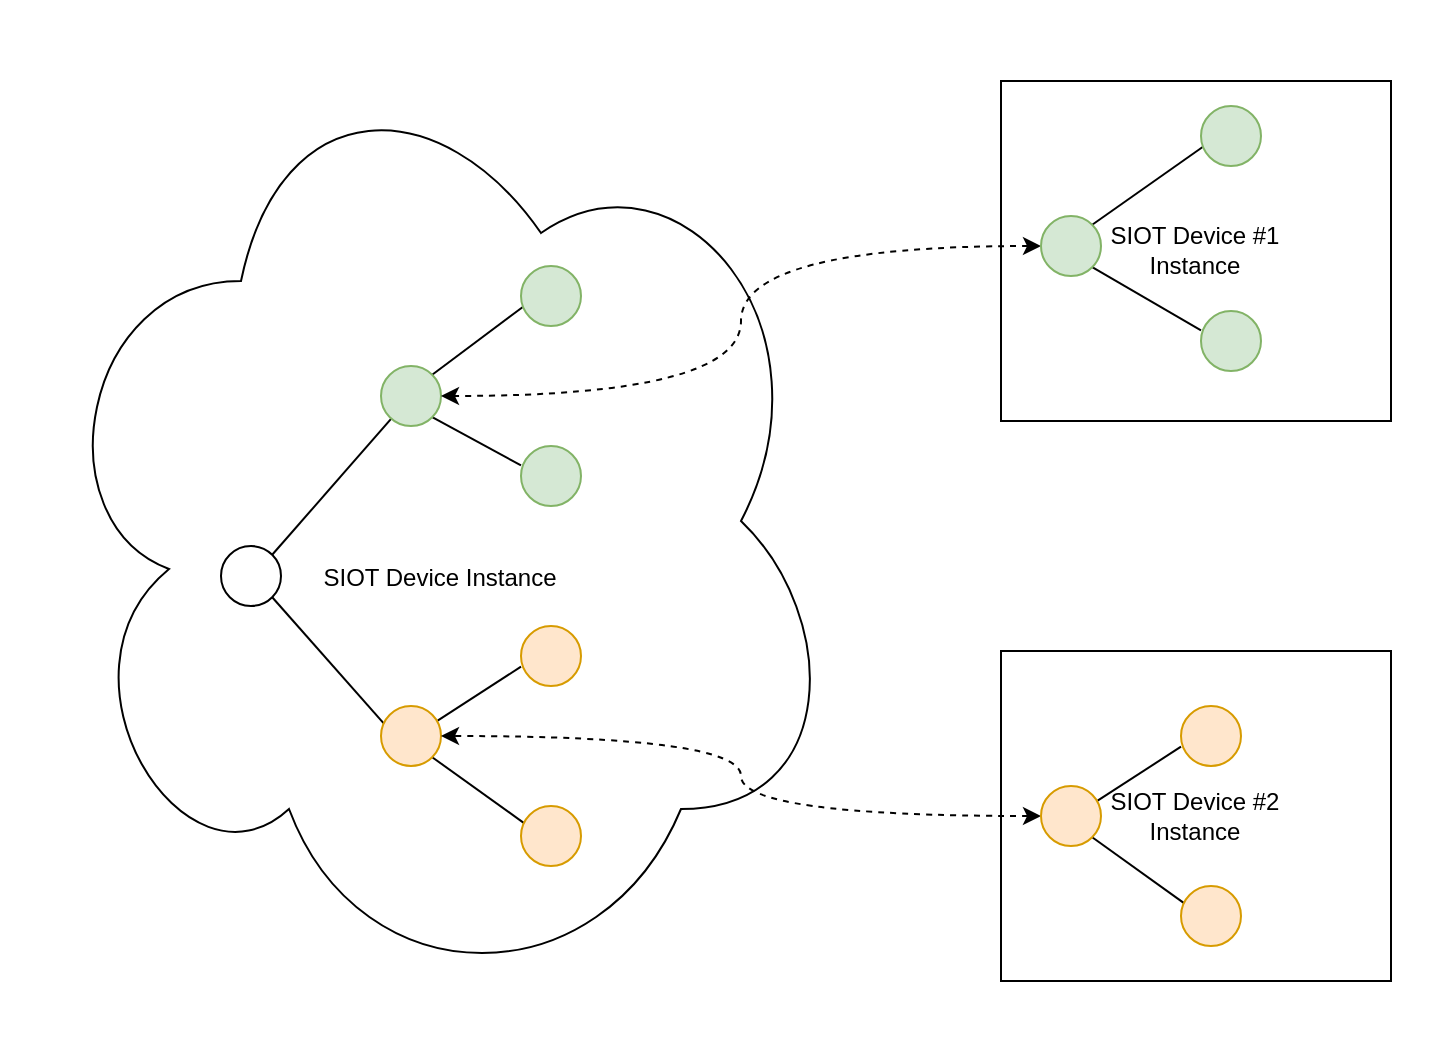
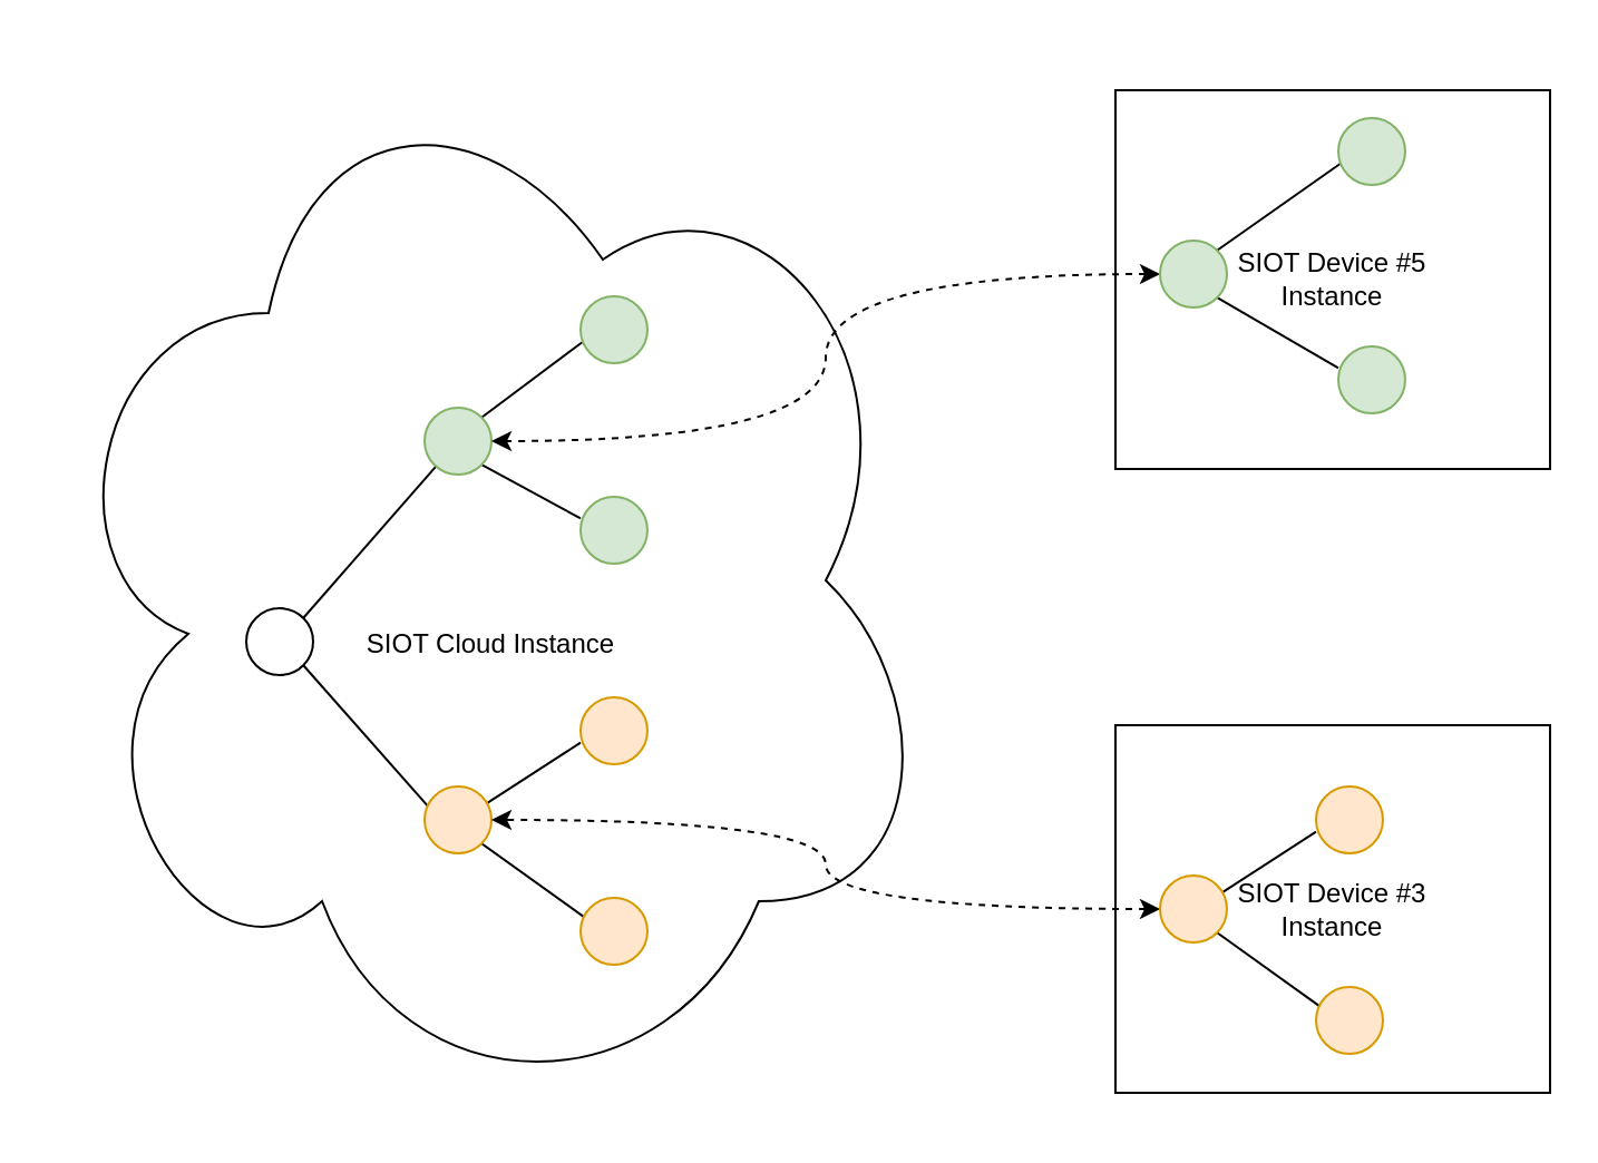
  <mxCell id="0" />
  <mxCell id="1" parent="0" />
- <mxCell id="2" value="&lt;br&gt;&lt;br&gt;&lt;br&gt;&lt;br&gt;SIOT Device Instance" style="ellipse;shape=cloud;whiteSpace=wrap;html=1;fillColor=none;" parent="1" vertex="1"><mxGeometry x="20" width="400" height="480" as="geometry" y="20" /></mxCell>
- <mxCell id="3" value="SIOT Device #1&lt;br&gt;Instance" style="rounded=0;whiteSpace=wrap;html=1;fillColor=none;" parent="1" vertex="1"><mxGeometry x="500" y="40" width="195" height="170" as="geometry" /></mxCell>
+ <mxCell id="2" value="&lt;br&gt;&lt;br&gt;&lt;br&gt;&lt;br&gt;SIOT Cloud Instance" style="ellipse;shape=cloud;whiteSpace=wrap;html=1;fillColor=none;" parent="1" vertex="1"><mxGeometry x="20" width="400" height="480" as="geometry" y="20" /></mxCell>
+ <mxCell id="3" value="SIOT Device #5&lt;br&gt;Instance" style="rounded=0;whiteSpace=wrap;html=1;fillColor=none;" parent="1" vertex="1"><mxGeometry x="500" y="40" width="195" height="170" as="geometry" /></mxCell>
  <mxCell id="4" style="rounded=0;orthogonalLoop=1;jettySize=auto;html=1;exitX=1;exitY=1;exitDx=0;exitDy=0;entryX=0.06;entryY=0.307;entryDx=0;entryDy=0;entryPerimeter=0;endArrow=none;endFill=0;" parent="1" source="6" target="12" edge="1"><mxGeometry relative="1" as="geometry" /></mxCell>
  <mxCell id="5" style="edgeStyle=none;rounded=0;orthogonalLoop=1;jettySize=auto;html=1;exitX=1;exitY=0;exitDx=0;exitDy=0;endArrow=none;endFill=0;" parent="1" source="6" target="9" edge="1"><mxGeometry relative="1" as="geometry" /></mxCell>
  <mxCell id="6" value="" style="ellipse;whiteSpace=wrap;html=1;aspect=fixed;" parent="1" vertex="1"><mxGeometry x="110" y="272.5" width="30" height="30" as="geometry" /></mxCell>
  <mxCell id="7" style="edgeStyle=none;rounded=0;orthogonalLoop=1;jettySize=auto;html=1;exitX=1;exitY=0;exitDx=0;exitDy=0;entryX=0.069;entryY=0.655;entryDx=0;entryDy=0;entryPerimeter=0;endArrow=none;endFill=0;" parent="1" source="9" target="13" edge="1"><mxGeometry relative="1" as="geometry" /></mxCell>
  <mxCell id="8" style="edgeStyle=none;rounded=0;orthogonalLoop=1;jettySize=auto;html=1;exitX=1;exitY=1;exitDx=0;exitDy=0;entryX=0;entryY=0.322;entryDx=0;entryDy=0;entryPerimeter=0;endArrow=none;endFill=0;" parent="1" source="9" target="14" edge="1"><mxGeometry relative="1" as="geometry" /></mxCell>
  <mxCell id="9" value="" style="ellipse;whiteSpace=wrap;html=1;aspect=fixed;fillColor=#d5e8d4;strokeColor=#82b366;" parent="1" vertex="1"><mxGeometry x="190" y="182.5" width="30" height="30" as="geometry" /></mxCell>
  <mxCell id="10" style="edgeStyle=none;rounded=0;orthogonalLoop=1;jettySize=auto;html=1;exitX=0.944;exitY=0.244;exitDx=0;exitDy=0;endArrow=none;endFill=0;entryX=0;entryY=0.678;entryDx=0;entryDy=0;entryPerimeter=0;exitPerimeter=0;" parent="1" source="12" target="15" edge="1"><mxGeometry relative="1" as="geometry"><mxPoint x="250" y="342.5" as="targetPoint" /></mxGeometry></mxCell>
  <mxCell id="11" style="edgeStyle=none;rounded=0;orthogonalLoop=1;jettySize=auto;html=1;exitX=1;exitY=1;exitDx=0;exitDy=0;entryX=0.056;entryY=0.289;entryDx=0;entryDy=0;entryPerimeter=0;endArrow=none;endFill=0;" parent="1" source="12" target="16" edge="1"><mxGeometry relative="1" as="geometry" /></mxCell>
  <mxCell id="12" value="" style="ellipse;whiteSpace=wrap;html=1;aspect=fixed;fillColor=#ffe6cc;strokeColor=#d79b00;" parent="1" vertex="1"><mxGeometry x="190" y="352.5" width="30" height="30" as="geometry" /></mxCell>
  <mxCell id="13" value="" style="ellipse;whiteSpace=wrap;html=1;aspect=fixed;fillColor=#d5e8d4;strokeColor=#82b366;" parent="1" vertex="1"><mxGeometry x="260" y="132.5" width="30" height="30" as="geometry" /></mxCell>
  <mxCell id="14" value="" style="ellipse;whiteSpace=wrap;html=1;aspect=fixed;fillColor=#d5e8d4;strokeColor=#82b366;" parent="1" vertex="1"><mxGeometry x="260" y="222.5" width="30" height="30" as="geometry" /></mxCell>
  <mxCell id="15" value="" style="ellipse;whiteSpace=wrap;html=1;aspect=fixed;fillColor=#ffe6cc;strokeColor=#d79b00;" parent="1" vertex="1"><mxGeometry x="260" y="312.5" width="30" height="30" as="geometry" /></mxCell>
  <mxCell id="16" value="" style="ellipse;whiteSpace=wrap;html=1;aspect=fixed;fillColor=#ffe6cc;strokeColor=#d79b00;" parent="1" vertex="1"><mxGeometry x="260" y="402.5" width="30" height="30" as="geometry" /></mxCell>
  <mxCell id="17" style="edgeStyle=none;rounded=0;orthogonalLoop=1;jettySize=auto;html=1;exitX=1;exitY=0;exitDx=0;exitDy=0;entryX=0.069;entryY=0.655;entryDx=0;entryDy=0;entryPerimeter=0;endArrow=none;endFill=0;" parent="1" source="20" target="21" edge="1"><mxGeometry relative="1" as="geometry" /></mxCell>
  <mxCell id="18" style="edgeStyle=none;rounded=0;orthogonalLoop=1;jettySize=auto;html=1;exitX=1;exitY=1;exitDx=0;exitDy=0;entryX=0;entryY=0.322;entryDx=0;entryDy=0;entryPerimeter=0;endArrow=none;endFill=0;" parent="1" source="20" target="22" edge="1"><mxGeometry relative="1" as="geometry" /></mxCell>
  <mxCell id="19" style="edgeStyle=orthogonalEdgeStyle;rounded=0;orthogonalLoop=1;jettySize=auto;html=1;exitX=0;exitY=0.5;exitDx=0;exitDy=0;endArrow=classic;endFill=1;curved=1;entryX=1;entryY=0.5;entryDx=0;entryDy=0;dashed=1;startArrow=classic;startFill=1;" parent="1" source="20" target="9" edge="1"><mxGeometry relative="1" as="geometry"><mxPoint x="470" y="220" as="targetPoint" /></mxGeometry></mxCell>
  <mxCell id="20" value="" style="ellipse;whiteSpace=wrap;html=1;aspect=fixed;fillColor=#d5e8d4;strokeColor=#82b366;" parent="1" vertex="1"><mxGeometry x="520" y="107.5" width="30" height="30" as="geometry" /></mxCell>
  <mxCell id="21" value="" style="ellipse;whiteSpace=wrap;html=1;aspect=fixed;fillColor=#d5e8d4;strokeColor=#82b366;" parent="1" vertex="1"><mxGeometry x="600" y="52.5" width="30" height="30" as="geometry" /></mxCell>
  <mxCell id="22" value="" style="ellipse;whiteSpace=wrap;html=1;aspect=fixed;fillColor=#d5e8d4;strokeColor=#82b366;" parent="1" vertex="1"><mxGeometry x="600" y="155" width="30" height="30" as="geometry" /></mxCell>
- <mxCell id="23" value="SIOT Device #2&lt;br&gt;Instance" style="rounded=0;whiteSpace=wrap;html=1;fillColor=none;" parent="1" vertex="1"><mxGeometry x="500" y="325" width="195" height="165" as="geometry" /></mxCell>
+ <mxCell id="23" value="SIOT Device #3&lt;br&gt;Instance" style="rounded=0;whiteSpace=wrap;html=1;fillColor=none;" parent="1" vertex="1"><mxGeometry x="500" y="325" width="195" height="165" as="geometry" /></mxCell>
  <mxCell id="24" style="edgeStyle=none;rounded=0;orthogonalLoop=1;jettySize=auto;html=1;exitX=0.944;exitY=0.244;exitDx=0;exitDy=0;endArrow=none;endFill=0;entryX=0;entryY=0.678;entryDx=0;entryDy=0;entryPerimeter=0;exitPerimeter=0;" parent="1" source="27" target="28" edge="1"><mxGeometry relative="1" as="geometry"><mxPoint x="580" y="382.5" as="targetPoint" /></mxGeometry></mxCell>
  <mxCell id="25" style="edgeStyle=none;rounded=0;orthogonalLoop=1;jettySize=auto;html=1;exitX=1;exitY=1;exitDx=0;exitDy=0;entryX=0.056;entryY=0.289;entryDx=0;entryDy=0;entryPerimeter=0;endArrow=none;endFill=0;" parent="1" source="27" target="29" edge="1"><mxGeometry relative="1" as="geometry" /></mxCell>
  <mxCell id="26" style="edgeStyle=orthogonalEdgeStyle;curved=1;rounded=0;orthogonalLoop=1;jettySize=auto;html=1;exitX=0;exitY=0.5;exitDx=0;exitDy=0;entryX=1;entryY=0.5;entryDx=0;entryDy=0;dashed=1;endArrow=classic;endFill=1;startArrow=classic;startFill=1;" parent="1" source="27" target="12" edge="1"><mxGeometry relative="1" as="geometry" /></mxCell>
  <mxCell id="27" value="" style="ellipse;whiteSpace=wrap;html=1;aspect=fixed;fillColor=#ffe6cc;strokeColor=#d79b00;" parent="1" vertex="1"><mxGeometry x="520" y="392.5" width="30" height="30" as="geometry" /></mxCell>
  <mxCell id="28" value="" style="ellipse;whiteSpace=wrap;html=1;aspect=fixed;fillColor=#ffe6cc;strokeColor=#d79b00;" parent="1" vertex="1"><mxGeometry x="590" y="352.5" width="30" height="30" as="geometry" /></mxCell>
  <mxCell id="29" value="" style="ellipse;whiteSpace=wrap;html=1;aspect=fixed;fillColor=#ffe6cc;strokeColor=#d79b00;" parent="1" vertex="1"><mxGeometry x="590" y="442.5" width="30" height="30" as="geometry" /></mxCell>
